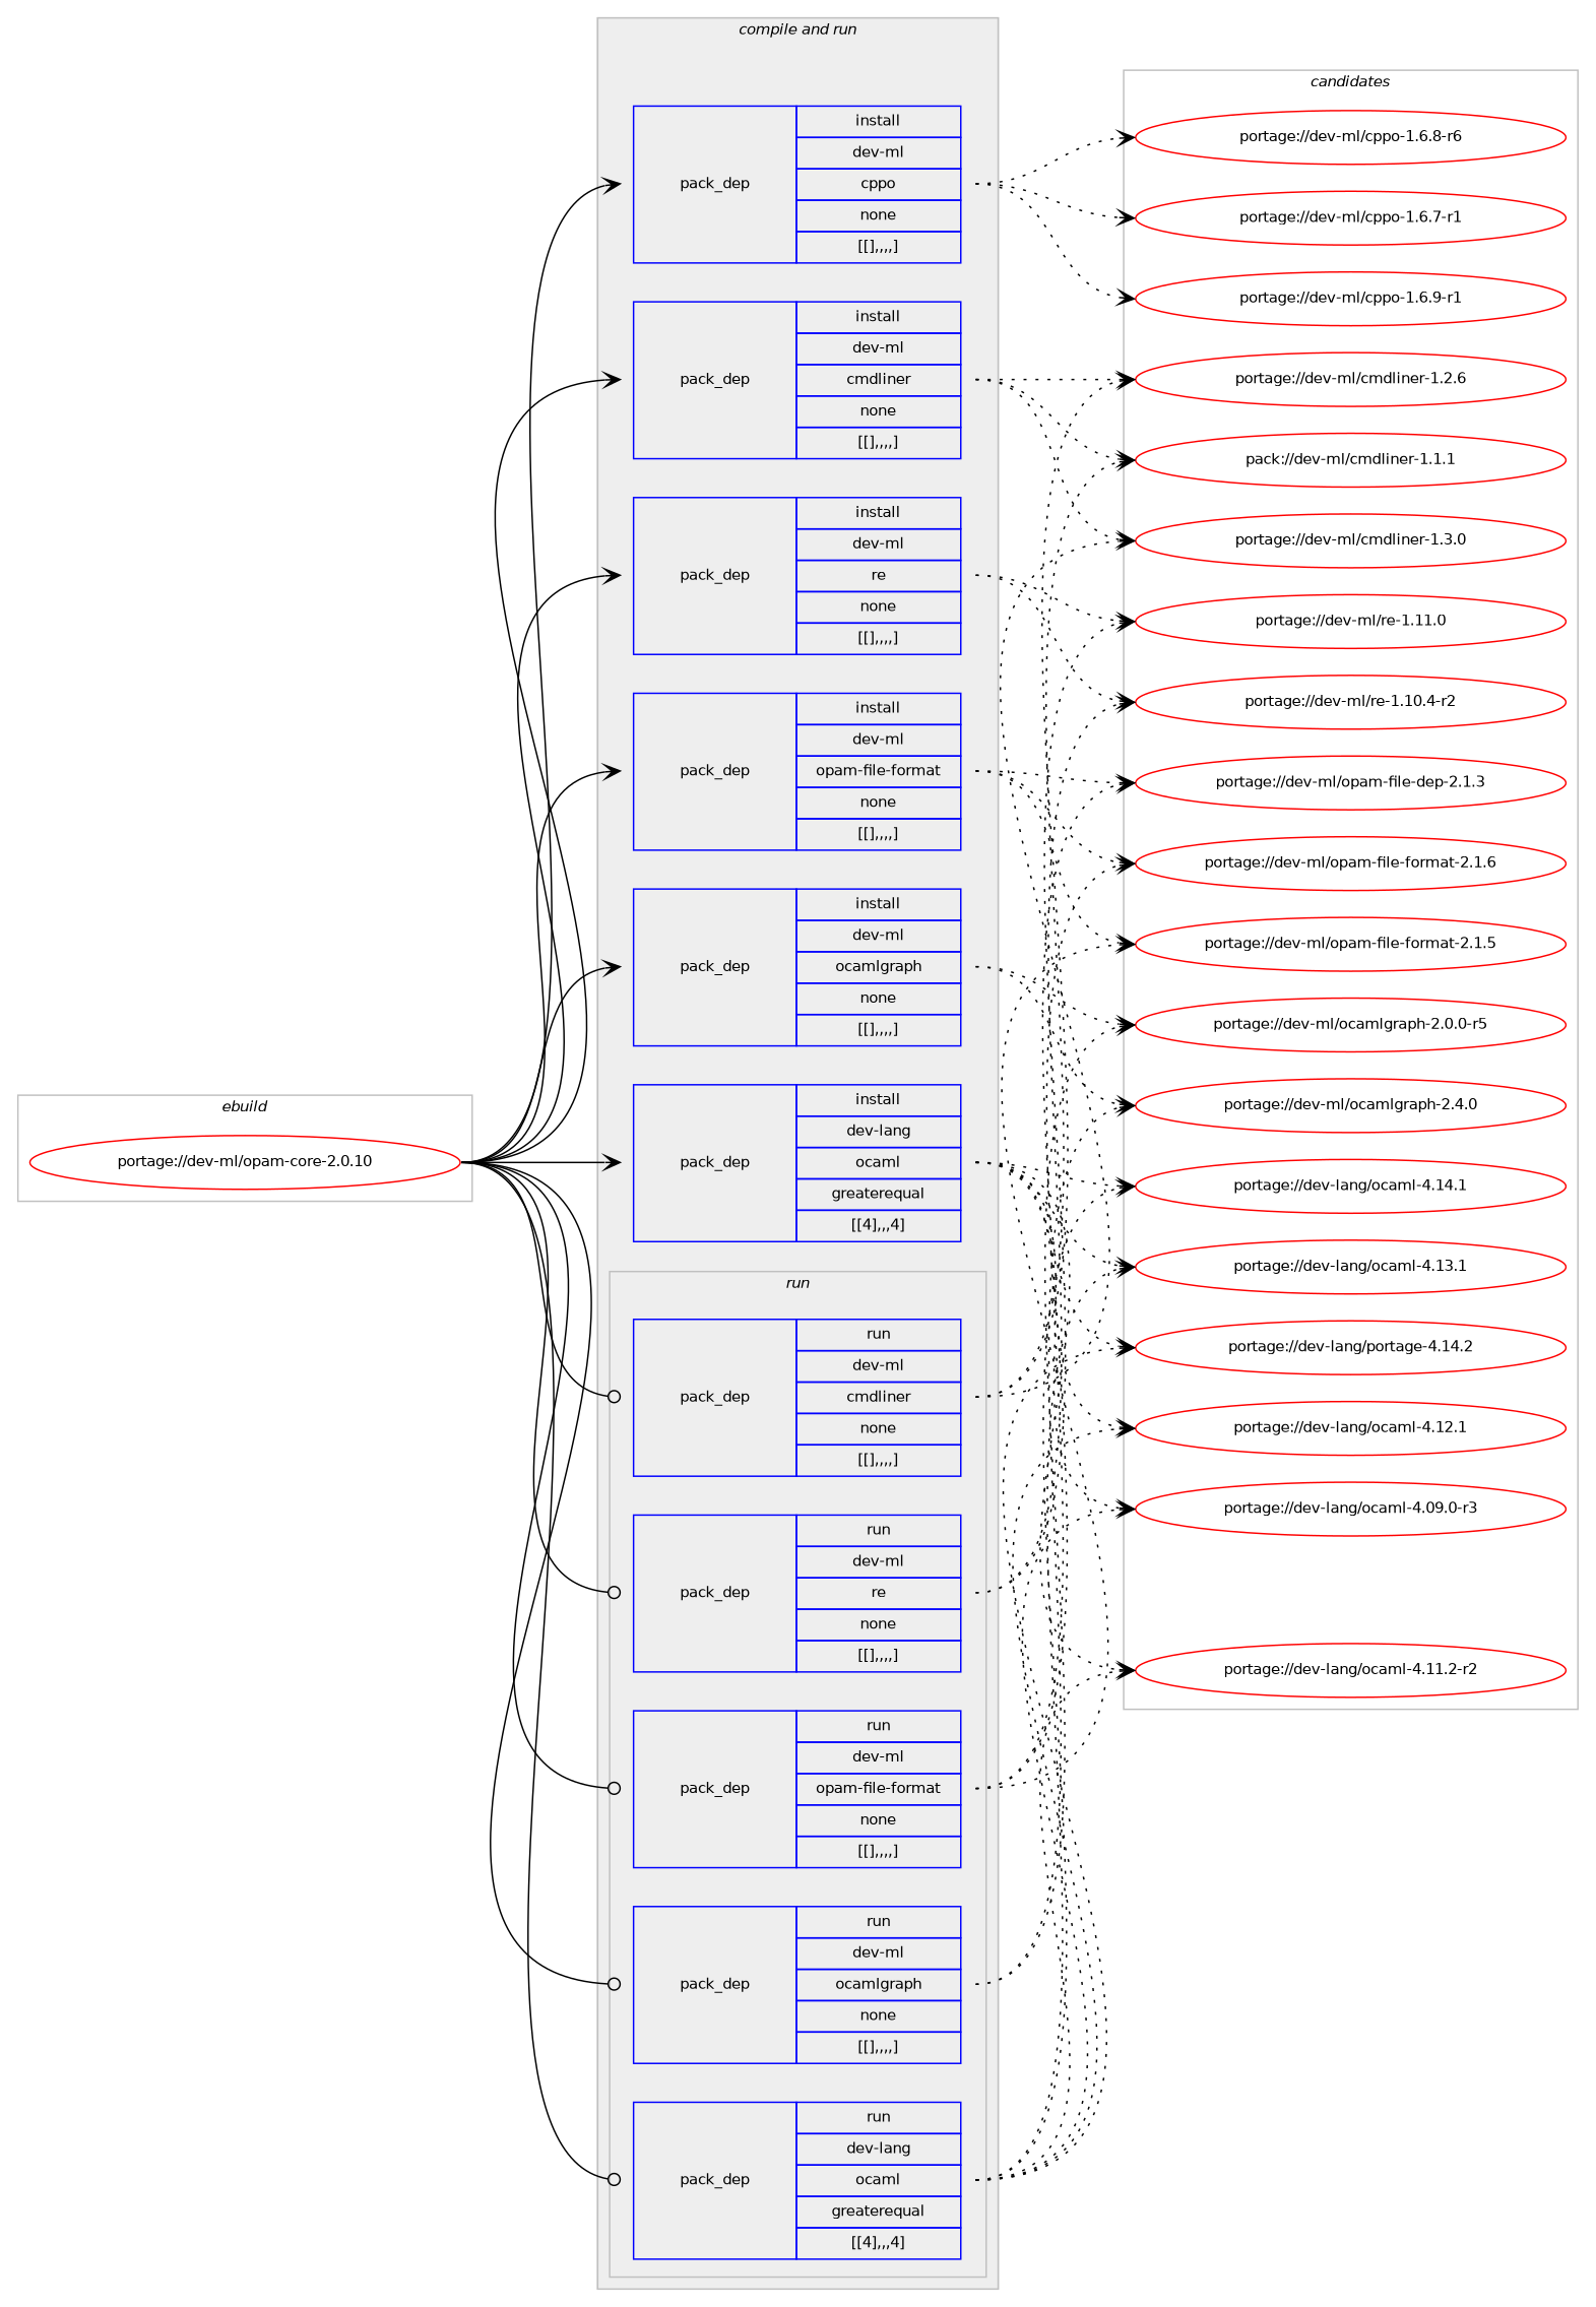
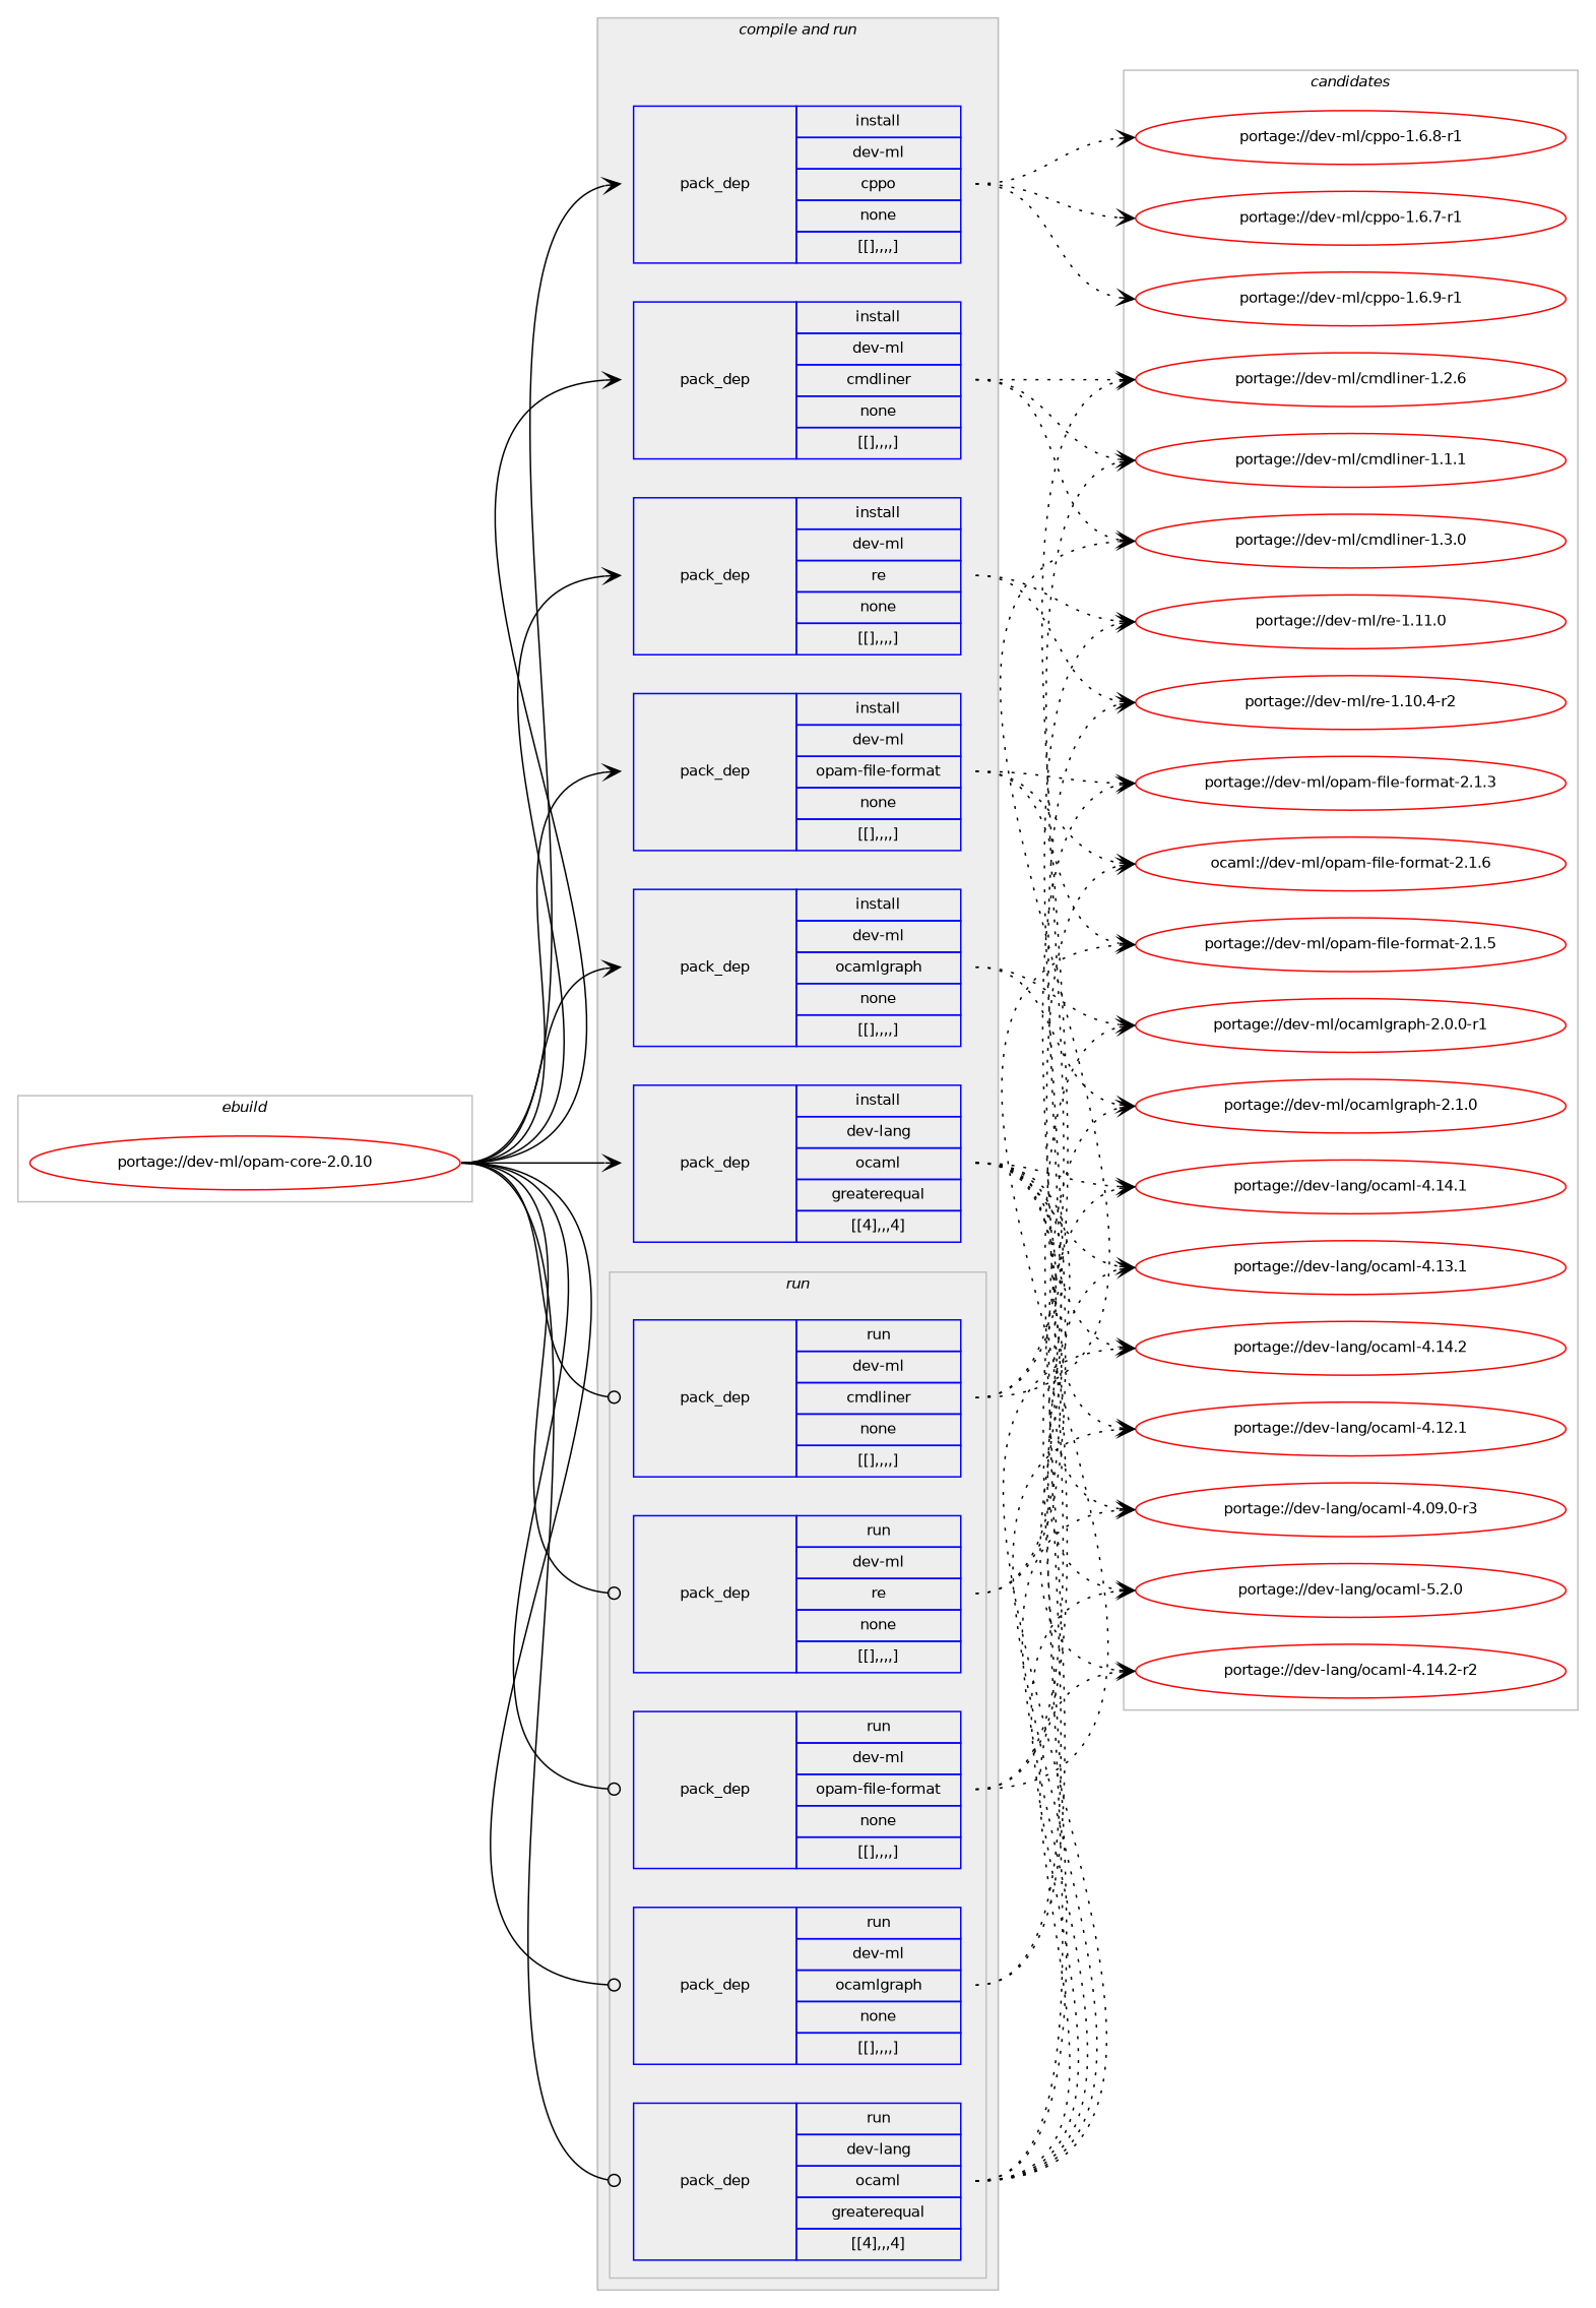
  digraph {
    compound=true
    concentrate=true
    fontname=Helvetica
    fontsize=10
    newrank=true
    rankdir=LR
    ranksep=1.5
    node [color=red fontname=Helvetica fontsize=10]
    edge [arrowhead=vee headport=w style=dotted tailport=e weight=100]
    n1 [label="portage://dev-ml/opam-core-2.0.10" width=4]
    n2 [color=blue label=<<TABLE BORDER="0" CELLBORDER="1" CELLSPACING="0" CELLPADDING="4" WIDTH="220"><TR><TD ROWSPAN="6" CELLPADDING="30">pack_dep</TD></TR><TR><TD WIDTH="110">install</TD></TR><TR><TD>dev-lang</TD></TR><TR><TD>ocaml</TD></TR><TR><TD>greaterequal</TD></TR><TR><TD>[[4],,,4]</TD></TR></TABLE>> shape=none]
    n3 [color=blue label=<<TABLE BORDER="0" CELLBORDER="1" CELLSPACING="0" CELLPADDING="4" WIDTH="220"><TR><TD ROWSPAN="6" CELLPADDING="30">pack_dep</TD></TR><TR><TD WIDTH="110">install</TD></TR><TR><TD>dev-ml</TD></TR><TR><TD>cmdliner</TD></TR><TR><TD>none</TD></TR><TR><TD>[[],,,,]</TD></TR></TABLE>> shape=none]
    n4 [color=blue label=<<TABLE BORDER="0" CELLBORDER="1" CELLSPACING="0" CELLPADDING="4" WIDTH="220"><TR><TD ROWSPAN="6" CELLPADDING="30">pack_dep</TD></TR><TR><TD WIDTH="110">install</TD></TR><TR><TD>dev-ml</TD></TR><TR><TD>cppo</TD></TR><TR><TD>none</TD></TR><TR><TD>[[],,,,]</TD></TR></TABLE>> shape=none]
    n5 [color=blue label=<<TABLE BORDER="0" CELLBORDER="1" CELLSPACING="0" CELLPADDING="4" WIDTH="220"><TR><TD ROWSPAN="6" CELLPADDING="30">pack_dep</TD></TR><TR><TD WIDTH="110">install</TD></TR><TR><TD>dev-ml</TD></TR><TR><TD>ocamlgraph</TD></TR><TR><TD>none</TD></TR><TR><TD>[[],,,,]</TD></TR></TABLE>> shape=none]
    n6 [color=blue label=<<TABLE BORDER="0" CELLBORDER="1" CELLSPACING="0" CELLPADDING="4" WIDTH="220"><TR><TD ROWSPAN="6" CELLPADDING="30">pack_dep</TD></TR><TR><TD WIDTH="110">install</TD></TR><TR><TD>dev-ml</TD></TR><TR><TD>opam-file-format</TD></TR><TR><TD>none</TD></TR><TR><TD>[[],,,,]</TD></TR></TABLE>> shape=none]
    n7 [color=blue label=<<TABLE BORDER="0" CELLBORDER="1" CELLSPACING="0" CELLPADDING="4" WIDTH="220"><TR><TD ROWSPAN="6" CELLPADDING="30">pack_dep</TD></TR><TR><TD WIDTH="110">install</TD></TR><TR><TD>dev-ml</TD></TR><TR><TD>re</TD></TR><TR><TD>none</TD></TR><TR><TD>[[],,,,]</TD></TR></TABLE>> shape=none]
    n8 [color=blue label=<<TABLE BORDER="0" CELLBORDER="1" CELLSPACING="0" CELLPADDING="4" WIDTH="220"><TR><TD ROWSPAN="6" CELLPADDING="30">pack_dep</TD></TR><TR><TD WIDTH="110">run</TD></TR><TR><TD>dev-lang</TD></TR><TR><TD>ocaml</TD></TR><TR><TD>greaterequal</TD></TR><TR><TD>[[4],,,4]</TD></TR></TABLE>> shape=none]
    n9 [color=blue label=<<TABLE BORDER="0" CELLBORDER="1" CELLSPACING="0" CELLPADDING="4" WIDTH="220"><TR><TD ROWSPAN="6" CELLPADDING="30">pack_dep</TD></TR><TR><TD WIDTH="110">run</TD></TR><TR><TD>dev-ml</TD></TR><TR><TD>cmdliner</TD></TR><TR><TD>none</TD></TR><TR><TD>[[],,,,]</TD></TR></TABLE>> shape=none]
    n10 [color=blue label=<<TABLE BORDER="0" CELLBORDER="1" CELLSPACING="0" CELLPADDING="4" WIDTH="220"><TR><TD ROWSPAN="6" CELLPADDING="30">pack_dep</TD></TR><TR><TD WIDTH="110">run</TD></TR><TR><TD>dev-ml</TD></TR><TR><TD>ocamlgraph</TD></TR><TR><TD>none</TD></TR><TR><TD>[[],,,,]</TD></TR></TABLE>> shape=none]
    n11 [color=blue label=<<TABLE BORDER="0" CELLBORDER="1" CELLSPACING="0" CELLPADDING="4" WIDTH="220"><TR><TD ROWSPAN="6" CELLPADDING="30">pack_dep</TD></TR><TR><TD WIDTH="110">run</TD></TR><TR><TD>dev-ml</TD></TR><TR><TD>opam-file-format</TD></TR><TR><TD>none</TD></TR><TR><TD>[[],,,,]</TD></TR></TABLE>> shape=none]
    n12 [color=blue label=<<TABLE BORDER="0" CELLBORDER="1" CELLSPACING="0" CELLPADDING="4" WIDTH="220"><TR><TD ROWSPAN="6" CELLPADDING="30">pack_dep</TD></TR><TR><TD WIDTH="110">run</TD></TR><TR><TD>dev-ml</TD></TR><TR><TD>re</TD></TR><TR><TD>none</TD></TR><TR><TD>[[],,,,]</TD></TR></TABLE>> shape=none]
-   n14 [label="portage://dev-lang/portage-4.14.2" width=4]
+   n13 [label="portage://dev-lang/ocaml-5.2.0" width=4]
+   n14 [label="portage://dev-lang/ocaml-4.14.2" width=4]
    n15 [label="portage://dev-lang/ocaml-4.14.1" width=4]
    n16 [label="portage://dev-lang/ocaml-4.13.1" width=4]
    n17 [label="portage://dev-lang/ocaml-4.12.1" width=4]
-   n18 [label="portage://dev-lang/ocaml-4.11.2-r2" width=4]
+   n18 [label="portage://dev-lang/ocaml-4.14.2-r2" width=4]
    n19 [label="portage://dev-lang/ocaml-4.09.0-r3" width=4]
    n20 [label="portage://dev-ml/cmdliner-1.3.0" width=4]
    n21 [label="portage://dev-ml/cmdliner-1.2.6" width=4]
-   n22 [label="pack://dev-ml/cmdliner-1.1.1" width=4]
-   n23 [label="portage://dev-ml/opam-file-format-2.1.6" width=4]
+   n22 [label="portage://dev-ml/cmdliner-1.1.1" width=4]
+   n23 [label="ocaml://dev-ml/opam-file-format-2.1.6" width=4]
    n24 [label="portage://dev-ml/opam-file-format-2.1.5" width=4]
-   n25 [label="portage://dev-ml/opam-file-dep-2.1.3" width=4]
+   n25 [label="portage://dev-ml/opam-file-format-2.1.3" width=4]
    n26 [label="portage://dev-ml/cppo-1.6.9-r1" width=4]
-   n27 [label="portage://dev-ml/cppo-1.6.8-r6" width=4]
+   n27 [label="portage://dev-ml/cppo-1.6.8-r1" width=4]
    n28 [label="portage://dev-ml/cppo-1.6.7-r1" width=4]
-   n29 [label="portage://dev-ml/ocamlgraph-2.4.0" width=4]
-   n30 [label="portage://dev-ml/ocamlgraph-2.0.0-r5" width=4]
+   n29 [label="portage://dev-ml/ocamlgraph-2.1.0" width=4]
+   n30 [label="portage://dev-ml/ocamlgraph-2.0.0-r1" width=4]
    n31 [label="portage://dev-ml/re-1.11.0" width=4]
    n32 [label="portage://dev-ml/re-1.10.4-r2" width=4]
    subgraph cluster_1 {
      color=gray
      label=<<i>ebuild</i>>
      n1
    }
    subgraph cluster_2 {
      color=gray
      label=<<i>dependencies</i>>
      subgraph cluster_3 {
        color=gray
        fillcolor="#eeeeee"
        label=<<i>compile</i>>
        style=filled
        subgraph sub_4 {
          color=gray
          fillcolor="#eeeeee"
          label=<<i>compile</i>>
          style=filled
          n2
        }
        subgraph sub_5 {
          color=gray
          fillcolor="#eeeeee"
          label=<<i>compile</i>>
          style=filled
          n3
        }
        subgraph sub_6 {
          color=gray
          fillcolor="#eeeeee"
          label=<<i>compile</i>>
          style=filled
          n4
        }
        subgraph sub_7 {
          color=gray
          fillcolor="#eeeeee"
          label=<<i>compile</i>>
          style=filled
          n5
        }
        subgraph sub_8 {
          color=gray
          fillcolor="#eeeeee"
          label=<<i>compile</i>>
          style=filled
          n6
        }
        subgraph sub_9 {
          color=gray
          fillcolor="#eeeeee"
          label=<<i>compile</i>>
          style=filled
          n7
        }
      }
      subgraph cluster_10 {
        color=gray
        fillcolor="#eeeeee"
        label=<<i>compile and run</i>>
        style=filled
      }
      subgraph cluster_11 {
        color=gray
        fillcolor="#eeeeee"
        label=<<i>run</i>>
        style=filled
        subgraph sub_12 {
          color=gray
          fillcolor="#eeeeee"
          label=<<i>run</i>>
          style=filled
          n8
        }
        subgraph sub_13 {
          color=gray
          fillcolor="#eeeeee"
          label=<<i>run</i>>
          style=filled
          n9
        }
        subgraph sub_14 {
          color=gray
          fillcolor="#eeeeee"
          label=<<i>run</i>>
          style=filled
          n10
        }
        subgraph sub_15 {
          color=gray
          fillcolor="#eeeeee"
          label=<<i>run</i>>
          style=filled
          n11
        }
        subgraph sub_16 {
          color=gray
          fillcolor="#eeeeee"
          label=<<i>run</i>>
          style=filled
          n12
        }
      }
    }
    subgraph cluster_17 {
      color=gray
      label=<<i>candidates</i>>
      rank=same
      subgraph sub_18 {
        color=black
        label=<<i>candidates</i>>
        nodesep=1
        rank=same
+       n13
        n14
        n15
        n16
        n17
        n18
        n19
      }
      subgraph sub_19 {
        color=black
        label=<<i>candidates</i>>
        nodesep=1
        rank=same
        n20
        n21
        n22
      }
      subgraph sub_20 {
        color=black
        label=<<i>candidates</i>>
        nodesep=1
        rank=same
        n23
        n24
        n25
      }
      subgraph sub_21 {
        color=black
        label=<<i>candidates</i>>
        nodesep=1
        rank=same
        n26
        n27
        n28
      }
      subgraph sub_22 {
        color=black
        label=<<i>candidates</i>>
        nodesep=1
        rank=same
        n29
        n30
      }
      subgraph sub_23 {
        color=black
        label=<<i>candidates</i>>
        nodesep=1
        rank=same
        n31
        n32
      }
      subgraph sub_24 {
        color=black
        label=<<i>candidates</i>>
        nodesep=1
        rank=same
+       n13
        n14
        n15
        n16
        n17
        n18
        n19
      }
      subgraph sub_25 {
        color=black
        label=<<i>candidates</i>>
        nodesep=1
        rank=same
        n20
        n21
        n22
      }
      subgraph sub_26 {
        color=black
        label=<<i>candidates</i>>
        nodesep=1
        rank=same
        n29
        n30
      }
      subgraph sub_27 {
        color=black
        label=<<i>candidates</i>>
        nodesep=1
        rank=same
        n23
        n24
        n25
      }
      subgraph sub_28 {
        color=black
        label=<<i>candidates</i>>
        nodesep=1
        rank=same
        n31
        n32
      }
    }
    n1 -> n2 [style=solid weight=20]
    n1 -> n3 [style=solid weight=20]
    n1 -> n4 [style=solid weight=20]
    n1 -> n5 [style=solid weight=20]
    n1 -> n6 [style=solid weight=20]
    n1 -> n7 [style=solid weight=20]
    n1 -> n8 [arrowhead=odot style=solid weight=20]
    n1 -> n9 [arrowhead=odot style=solid weight=20]
    n1 -> n10 [arrowhead=odot style=solid weight=20]
    n1 -> n11 [arrowhead=odot style=solid weight=20]
    n1 -> n12 [arrowhead=odot style=solid weight=20]
+   n2 -> n13
    n2 -> n14
    n2 -> n15
    n2 -> n16
    n2 -> n17
    n2 -> n18
    n2 -> n19
    n3 -> n20
    n3 -> n21
    n3 -> n22
    n4 -> n26
    n4 -> n27
    n4 -> n28
    n5 -> n29
    n5 -> n30
    n6 -> n23
    n6 -> n24
    n6 -> n25
    n7 -> n31
    n7 -> n32
+   n8 -> n13
    n8 -> n14
    n8 -> n15
    n8 -> n16
    n8 -> n17
    n8 -> n18
    n8 -> n19
    n9 -> n20
    n9 -> n21
    n9 -> n22
    n10 -> n29
    n10 -> n30
    n11 -> n23
    n11 -> n24
    n11 -> n25
    n12 -> n31
    n12 -> n32
  }
